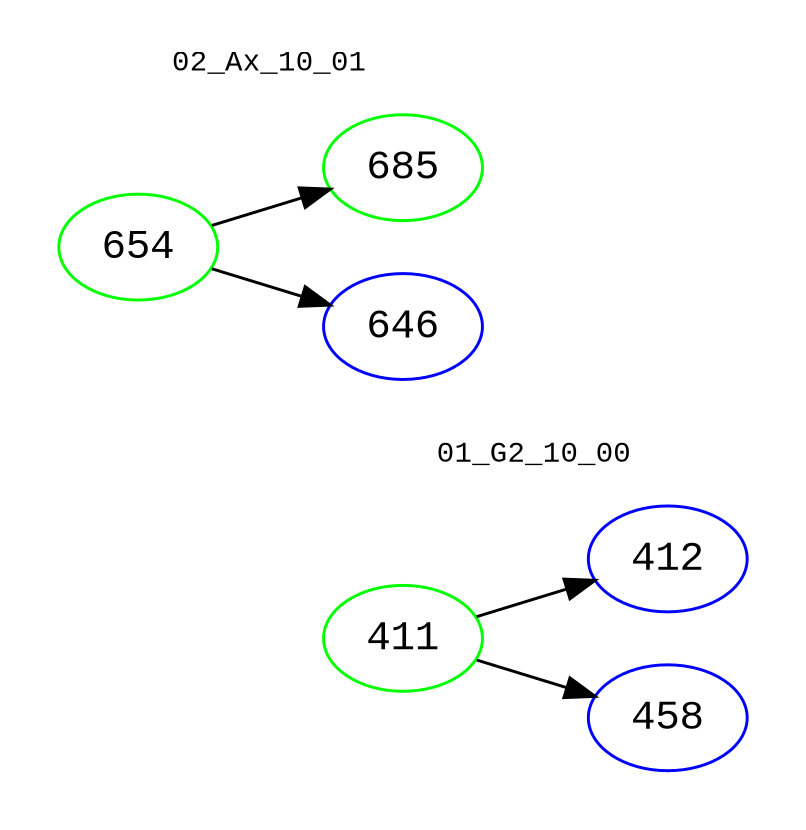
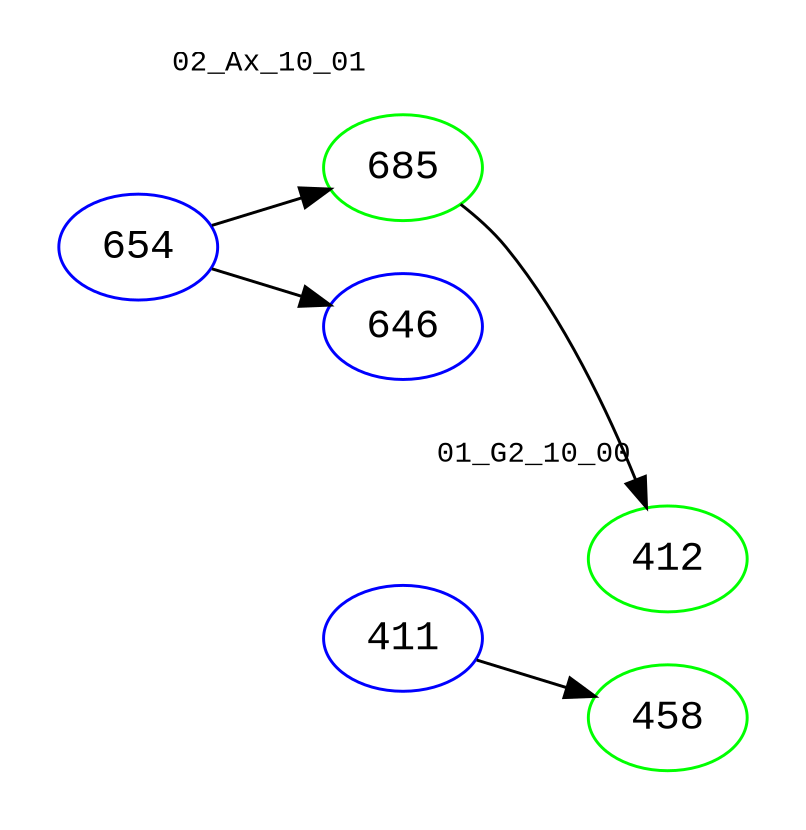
  digraph {
    fontname="Liberation Mono"
    rankdir=LR
    node [color=blue fontname="Liberation Mono"]
    edge [color=black fontname="Liberation Mono"]
-   n1 [color=green label=654]
+   n1 [label=654]
    n2 [label=646]
    n3 [color=green label=685]
-   n4 [color=green label=411]
-   n5 [label=412]
-   n6 [label=458]
+   n4 [label=411]
+   n5 [color=green label=412]
+   n6 [color=green label=458]
    subgraph cluster_1 {
      color=white
      fontsize=10
      label="02_Ax_10_01"
      n1
      n2
      n3
    }
    subgraph cluster_2 {
      color=white
      fontsize=10
      label="01_G2_10_00"
      n4
      n5
      n6
    }
    n1 -> n2
    n1 -> n3
-   n4 -> n5
+   n3 -> n5
    n4 -> n6
  }
